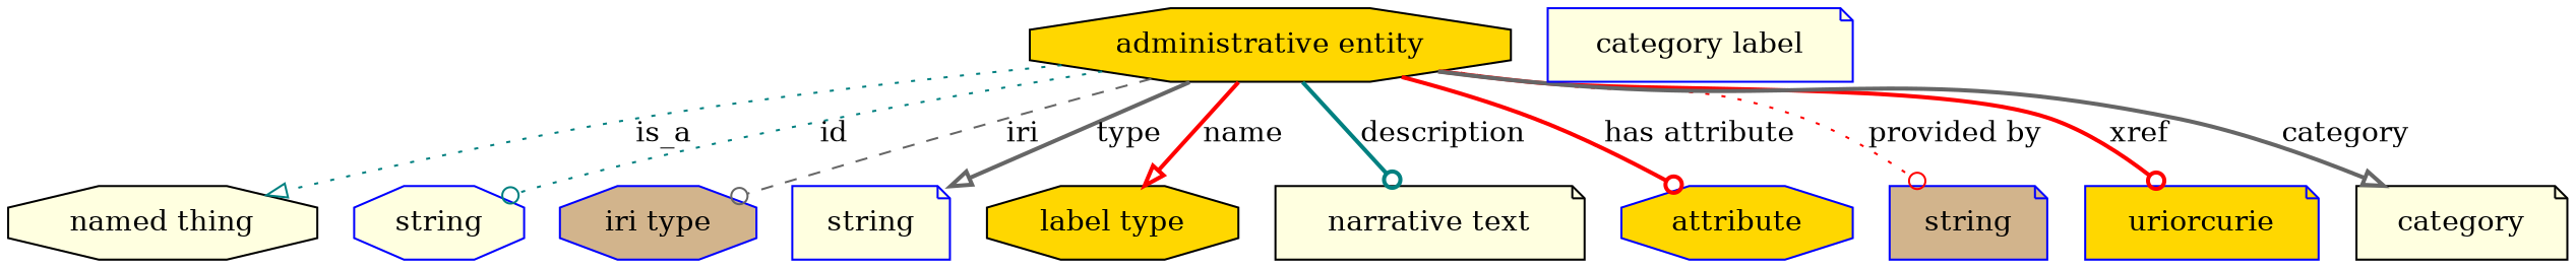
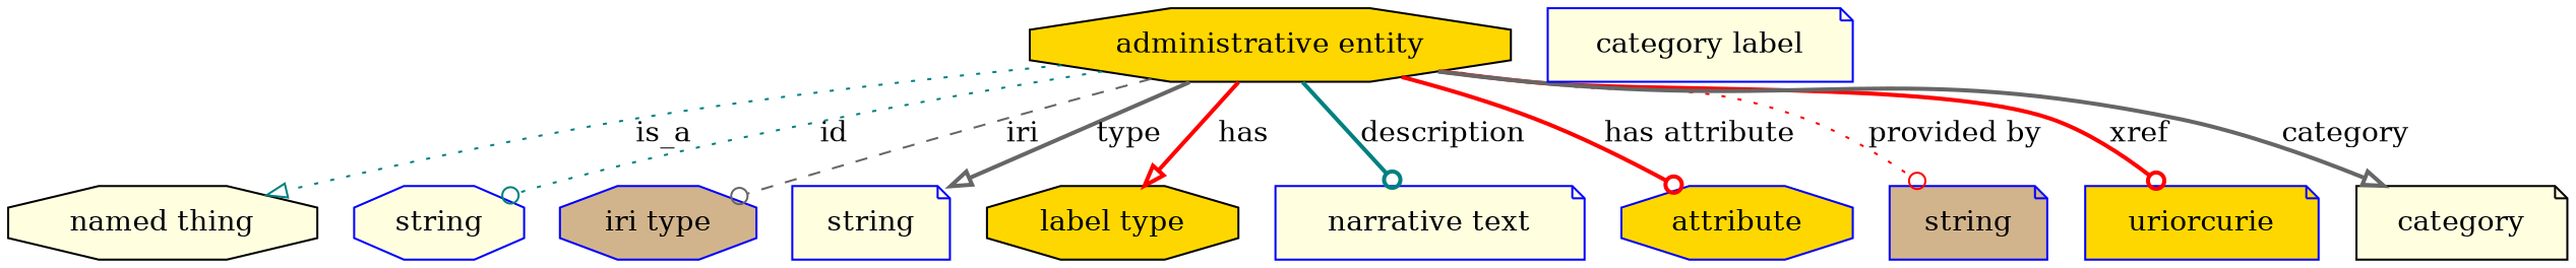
  digraph {
    node [fillcolor=lightyellow shape=octagon style=filled color=blue]
    edge [arrowhead=odot color=red style=bold]
    n1 [fillcolor=gold height=0.5 label="administrative entity" width=3.015 color=""]
    "named thing" [height=0.5 width=1.9318 color=""]
    n3 [height=0.5 label=string width=1.0652]
    n4 [fillcolor=tan height=0.5 label="iri type" width=1.2277]
    n5 [height=0.5 label=string shape=note width=1.0652]
    n6 [color=black fillcolor=gold height=0.5 label="label type" width=1.5707]
-   n7 [color=black height=0.5 label="narrative text" shape=note width=2.0943]
+   n7 [height=0.5 label="narrative text" shape=note width=2.0943]
    n8 [fillcolor=gold height=0.5 label=attribute width=1.4443]
    n9 [fillcolor=tan height=0.5 label=string shape=note width=1.0652]
    n10 [fillcolor=gold height=0.5 label=uriorcurie shape=note width=1.5887]
    category [height=0.5 shape=note width=1.4263 color=""]
    n12 [height=0.5 label="category label" shape=note width=2.0762]
    n1 -> "named thing" [arrowhead=onormal color=teal label=is_a style=dotted]
    n1 -> n3 [color=teal label=id style=dotted]
    n1 -> n4 [color=gray40 label=iri style=dashed]
    n1 -> n5 [arrowhead=onormal color=gray40 label=type]
-   n1 -> n6 [arrowhead=onormal label=name]
+   n1 -> n6 [arrowhead=onormal label=has]
    n1 -> n7 [color=teal label=description]
    n1 -> n8 [label="has attribute"]
    n1 -> n9 [label="provided by" style=dotted]
    n1 -> n10 [label=xref]
    n1 -> category [arrowhead=onormal color=gray40 label=category]
  }
